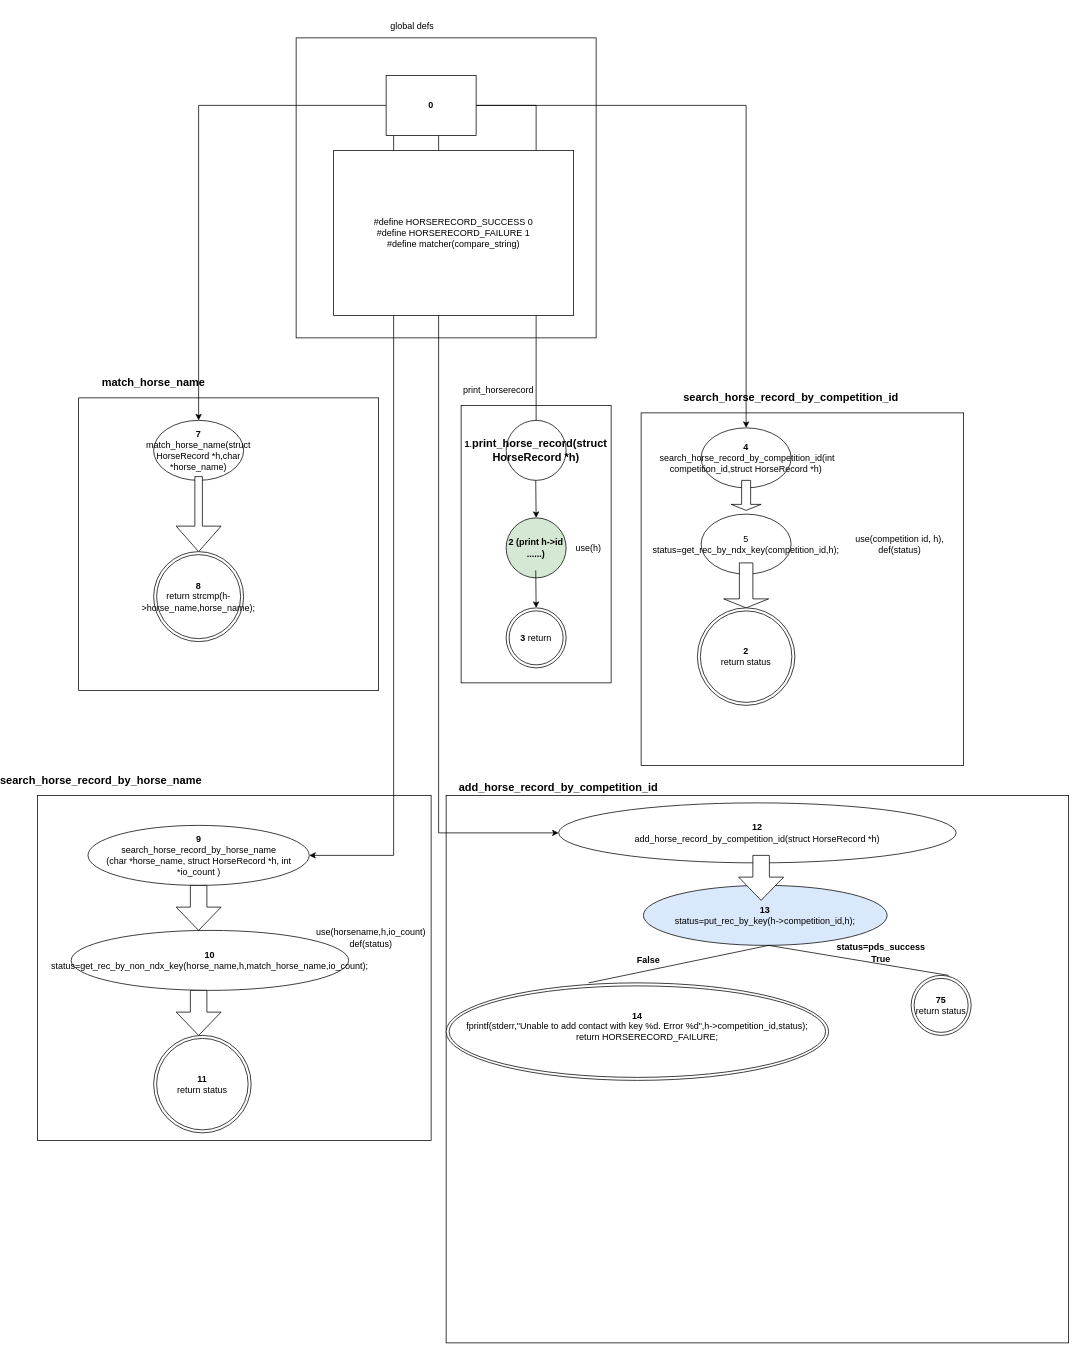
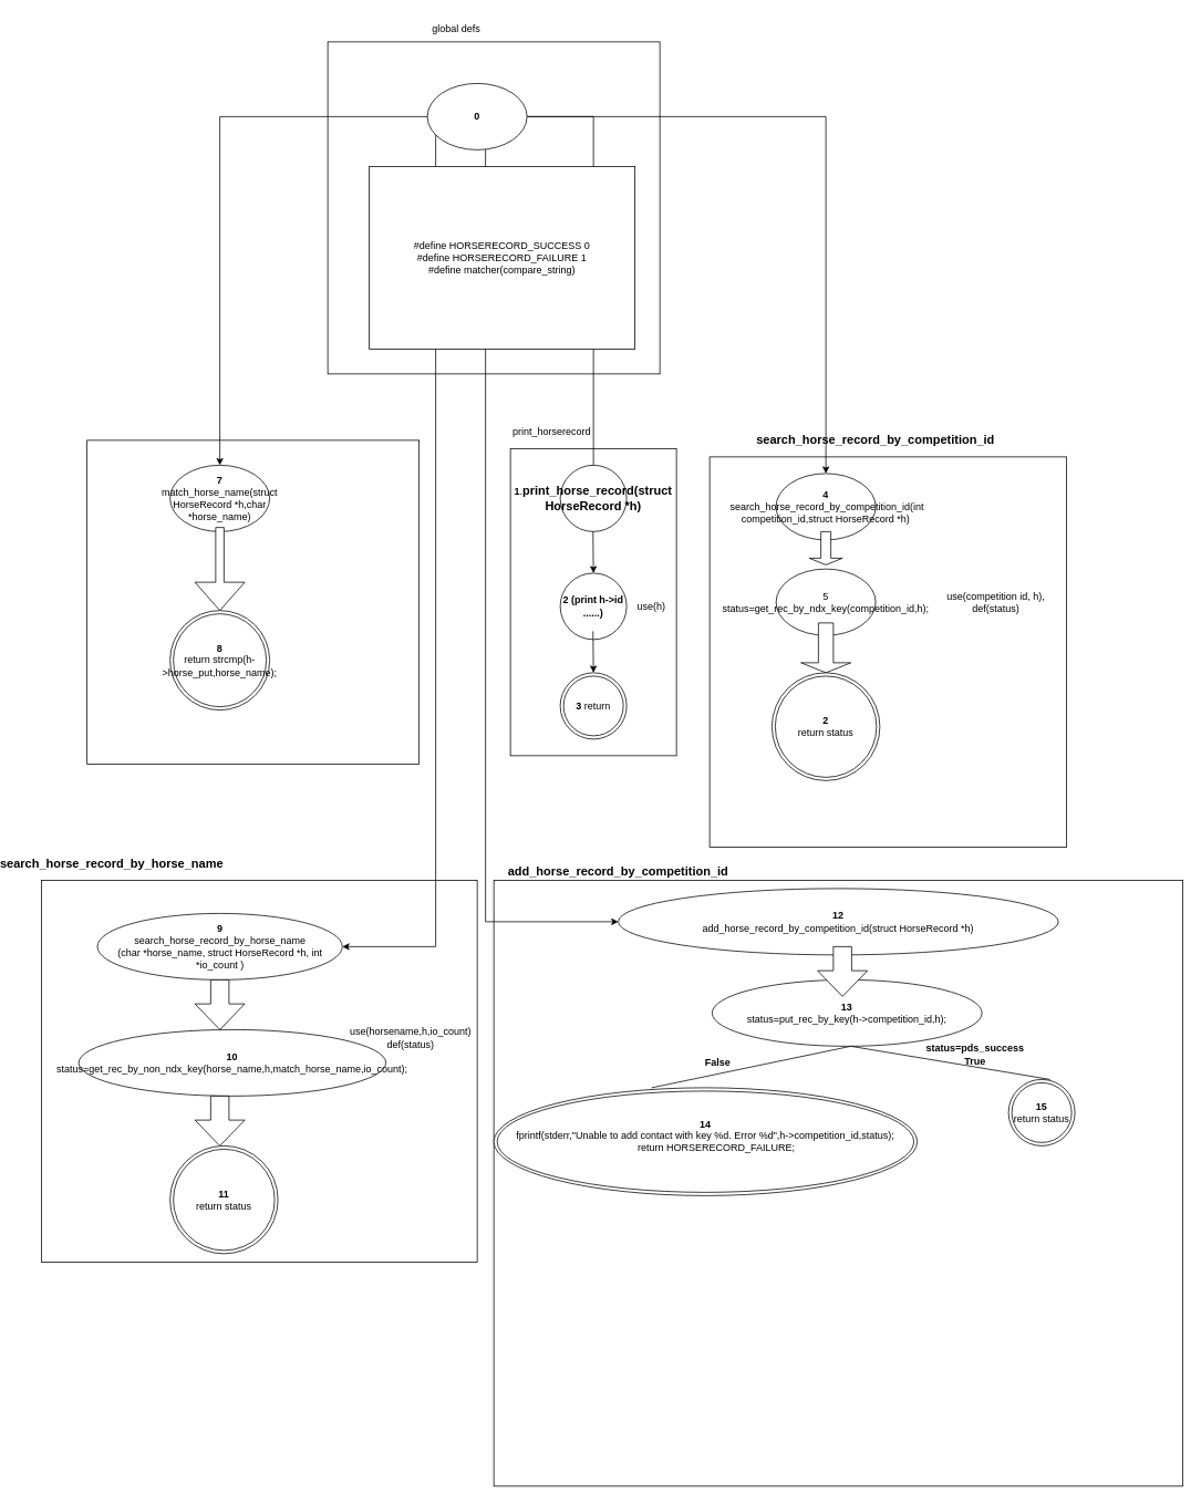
  <mxCell id="0" />
  <mxCell id="1" parent="0" />
  <mxCell id="2" value="&lt;div&gt;print_horserecord&lt;/div&gt;" style="text;html=1;strokeColor=none;fillColor=none;align=center;verticalAlign=middle;whiteSpace=wrap;rounded=0;" parent="1" vertex="1"><mxGeometry x="615" y="510" width="40" height="20" as="geometry" /></mxCell>
  <mxCell id="3" value="" style="rounded=0;whiteSpace=wrap;html=1;" parent="1" vertex="1"><mxGeometry x="585" y="540" width="200" height="370" as="geometry" /></mxCell>
  <mxCell id="4" value="&lt;b&gt;1&lt;/b&gt;.&lt;span style=&quot;font-size: 11pt ; font-family: &amp;#34;arial&amp;#34; ; color: rgb(0 , 0 , 0) ; background-color: transparent ; font-weight: 700 ; font-style: normal ; font-variant: normal ; text-decoration: none ; vertical-align: baseline&quot; id=&quot;docs-internal-guid-e7f726a6-7fff-a171-6bcc-f729c2c94e30&quot;&gt;print_horse_record(struct HorseRecord *h)&lt;/span&gt;" style="ellipse;whiteSpace=wrap;html=1;aspect=fixed;" parent="1" vertex="1"><mxGeometry x="645" y="560" width="80" height="80" as="geometry" /></mxCell>
  <mxCell id="5" value="" style="endArrow=classic;html=1;" parent="1" edge="1"><mxGeometry width="50" height="50" relative="1" as="geometry"><mxPoint x="684.5" y="640" as="sourcePoint" /><mxPoint x="685" y="690" as="targetPoint" /></mxGeometry></mxCell>
- <mxCell id="6" value="&lt;b&gt;2 (print h-&amp;gt;id ......)&lt;br&gt;&lt;/b&gt;" style="ellipse;whiteSpace=wrap;html=1;aspect=fixed;fillColor=#d5e8d4;" parent="1" vertex="1"><mxGeometry x="645" y="690" width="80" height="80" as="geometry" /></mxCell>
+ <mxCell id="6" value="&lt;b&gt;2 (print h-&amp;gt;id ......)&lt;br&gt;&lt;/b&gt;" style="ellipse;whiteSpace=wrap;html=1;aspect=fixed;" parent="1" vertex="1"><mxGeometry x="645" y="690" width="80" height="80" as="geometry" /></mxCell>
  <mxCell id="7" value="" style="endArrow=classic;html=1;" parent="1" edge="1"><mxGeometry width="50" height="50" relative="1" as="geometry"><mxPoint x="684.5" y="760" as="sourcePoint" /><mxPoint x="685" y="810" as="targetPoint" /></mxGeometry></mxCell>
  <mxCell id="8" value="&lt;b&gt;3&lt;/b&gt; return" style="ellipse;shape=doubleEllipse;whiteSpace=wrap;html=1;aspect=fixed;" parent="1" vertex="1"><mxGeometry x="645" y="810" width="80" height="80" as="geometry" /></mxCell>
  <mxCell id="9" value="&lt;span style=&quot;font-size: 11pt ; font-family: &amp;#34;arial&amp;#34; ; color: rgb(0 , 0 , 0) ; background-color: transparent ; font-weight: 700 ; font-style: normal ; font-variant: normal ; text-decoration: none ; vertical-align: baseline&quot; id=&quot;docs-internal-guid-c49a3503-7fff-2096-a5ff-627cc4552fa8&quot;&gt;search_horse_record_by_competition_id&lt;/span&gt;" style="text;html=1;strokeColor=none;fillColor=none;align=center;verticalAlign=middle;whiteSpace=wrap;rounded=0;" parent="1" vertex="1"><mxGeometry x="1005" y="520" width="40" height="20" as="geometry" /></mxCell>
  <mxCell id="10" value="" style="rounded=0;whiteSpace=wrap;html=1;" parent="1" vertex="1"><mxGeometry x="825" y="550" width="430" height="470" as="geometry" /></mxCell>
  <mxCell id="11" value="&lt;b&gt;4&lt;/b&gt;&lt;br&gt;&lt;div&gt;&amp;nbsp;search_horse_record_by_competition_id(int competition_id,struct HorseRecord *h)&lt;/div&gt;" style="ellipse;whiteSpace=wrap;html=1;" parent="1" vertex="1"><mxGeometry x="905" y="570" width="120" height="80" as="geometry" /></mxCell>
  <mxCell id="12" value="" style="shape=singleArrow;direction=south;whiteSpace=wrap;html=1;" parent="1" vertex="1"><mxGeometry x="945" y="640" width="40" height="40" as="geometry" /></mxCell>
  <mxCell id="13" value="&lt;div&gt;5&lt;/div&gt;status=get_rec_by_ndx_key(competition_id,h);" style="ellipse;whiteSpace=wrap;html=1;" parent="1" vertex="1"><mxGeometry x="905" y="685" width="120" height="80" as="geometry" /></mxCell>
  <mxCell id="14" value="use(h)" style="text;html=1;strokeColor=none;fillColor=none;align=center;verticalAlign=middle;whiteSpace=wrap;rounded=0;" parent="1" vertex="1"><mxGeometry x="735" y="720" width="40" height="20" as="geometry" /></mxCell>
  <mxCell id="15" value="&lt;div&gt;use(competition id, h),&lt;/div&gt;&lt;div&gt;def(status)&lt;br&gt;&lt;/div&gt;" style="text;html=1;strokeColor=none;fillColor=none;align=center;verticalAlign=middle;whiteSpace=wrap;rounded=0;" parent="1" vertex="1"><mxGeometry x="1105" y="715" width="130" height="20" as="geometry" /></mxCell>
  <mxCell id="16" value="" style="shape=singleArrow;direction=south;whiteSpace=wrap;html=1;" parent="1" vertex="1"><mxGeometry x="935" y="750" width="60" height="60" as="geometry" /></mxCell>
  <mxCell id="17" value="&lt;div&gt;&lt;b&gt;2&lt;/b&gt;&lt;/div&gt;&lt;div&gt;return status&lt;b&gt;&lt;br&gt;&lt;/b&gt;&lt;/div&gt;" style="ellipse;shape=doubleEllipse;whiteSpace=wrap;html=1;aspect=fixed;" parent="1" vertex="1"><mxGeometry x="900" y="810" width="130" height="130" as="geometry" /></mxCell>
- <mxCell id="18" value="&lt;span style=&quot;font-size: 11pt ; font-family: &amp;#34;arial&amp;#34; ; color: rgb(0 , 0 , 0) ; background-color: transparent ; font-weight: 700 ; font-style: normal ; font-variant: normal ; text-decoration: none ; vertical-align: baseline&quot; id=&quot;docs-internal-guid-c1b7bcbf-7fff-5d71-b515-52ab309eb63c&quot;&gt;match_horse_name&lt;/span&gt;" style="text;html=1;strokeColor=none;fillColor=none;align=center;verticalAlign=middle;whiteSpace=wrap;rounded=0;" parent="1" vertex="1"><mxGeometry x="155" y="500" width="40" height="20" as="geometry" /></mxCell>
  <mxCell id="19" value="" style="rounded=0;whiteSpace=wrap;html=1;" parent="1" vertex="1"><mxGeometry x="75" y="530" width="400" height="390" as="geometry" /></mxCell>
  <mxCell id="20" value="&lt;b&gt;7 &lt;/b&gt;match_horse_name(struct HorseRecord *h,char *horse_name)" style="ellipse;whiteSpace=wrap;html=1;" parent="1" vertex="1"><mxGeometry x="175" y="560" width="120" height="80" as="geometry" /></mxCell>
- <mxCell id="21" value="&lt;div&gt;&lt;b&gt;8&lt;/b&gt;&lt;/div&gt;&lt;div&gt;return strcmp(h-&amp;gt;horse_name,horse_name);&lt;b&gt;&lt;br&gt;&lt;/b&gt;&lt;/div&gt;" style="ellipse;shape=doubleEllipse;whiteSpace=wrap;html=1;aspect=fixed;" parent="1" vertex="1"><mxGeometry x="175" y="735" width="120" height="120" as="geometry" /></mxCell>
+ <mxCell id="21" value="&lt;div&gt;&lt;b&gt;8&lt;/b&gt;&lt;/div&gt;&lt;div&gt;return strcmp(h-&amp;gt;horse_put,horse_name);&lt;b&gt;&lt;br&gt;&lt;/b&gt;&lt;/div&gt;" style="ellipse;shape=doubleEllipse;whiteSpace=wrap;html=1;aspect=fixed;" parent="1" vertex="1"><mxGeometry x="175" y="735" width="120" height="120" as="geometry" /></mxCell>
  <mxCell id="22" value="" style="shape=singleArrow;direction=south;whiteSpace=wrap;html=1;arrowWidth=0.167;arrowSize=0.34;" parent="1" vertex="1"><mxGeometry x="205" y="635" width="60" height="100" as="geometry" /></mxCell>
  <mxCell id="23" value="&lt;span style=&quot;font-size: 11pt ; font-family: &amp;#34;arial&amp;#34; ; color: rgb(0 , 0 , 0) ; background-color: transparent ; font-weight: 700 ; font-style: normal ; font-variant: normal ; text-decoration: none ; vertical-align: baseline&quot; id=&quot;docs-internal-guid-80be8584-7fff-e70f-af94-6bbde960ca1e&quot;&gt;search_horse_record_by_horse_name&lt;/span&gt;" style="text;html=1;strokeColor=none;fillColor=none;align=center;verticalAlign=middle;whiteSpace=wrap;rounded=0;" parent="1" vertex="1"><mxGeometry x="85" y="1030" width="40" height="20" as="geometry" /></mxCell>
  <mxCell id="24" value="" style="rounded=0;whiteSpace=wrap;html=1;" parent="1" vertex="1"><mxGeometry x="20" y="1060" width="525" height="460" as="geometry" /></mxCell>
  <mxCell id="25" value="&lt;div&gt;&lt;b&gt;9&lt;/b&gt;&lt;/div&gt;&lt;div&gt;search_horse_record_by_horse_name&lt;/div&gt;&lt;div&gt;(char *horse_name, struct HorseRecord *h, int *io_count )&lt;br&gt;&lt;/div&gt;" style="ellipse;whiteSpace=wrap;html=1;" parent="1" vertex="1"><mxGeometry x="87.5" y="1100" width="295" height="80" as="geometry" /></mxCell>
  <mxCell id="26" value="" style="shape=singleArrow;direction=south;whiteSpace=wrap;html=1;arrowWidth=0.367;arrowSize=0.517;" parent="1" vertex="1"><mxGeometry x="205" y="1180" width="60" height="60" as="geometry" /></mxCell>
  <mxCell id="27" value="&lt;div&gt;&lt;b&gt;10&lt;/b&gt;&lt;/div&gt;&lt;div&gt;status=get_rec_by_non_ndx_key(horse_name,h,match_horse_name,io_count);&lt;br&gt;&lt;/div&gt;" style="ellipse;whiteSpace=wrap;html=1;" parent="1" vertex="1"><mxGeometry x="65" y="1240" width="370" height="80" as="geometry" /></mxCell>
  <mxCell id="28" value="&lt;div&gt;use(horsename,h,io_count)&lt;/div&gt;&lt;div&gt;def(status)&lt;br&gt;&lt;/div&gt;" style="text;html=1;strokeColor=none;fillColor=none;align=center;verticalAlign=middle;whiteSpace=wrap;rounded=0;" parent="1" vertex="1"><mxGeometry x="445" y="1240" width="40" height="20" as="geometry" /></mxCell>
  <mxCell id="29" value="" style="shape=singleArrow;direction=south;whiteSpace=wrap;html=1;arrowWidth=0.367;arrowSize=0.517;" parent="1" vertex="1"><mxGeometry x="205" y="1320" width="60" height="60" as="geometry" /></mxCell>
  <mxCell id="30" value="&lt;div&gt;&lt;b&gt;11&lt;/b&gt;&lt;/div&gt;&lt;div&gt;return status&lt;b&gt;&lt;br&gt;&lt;/b&gt;&lt;/div&gt;" style="ellipse;shape=doubleEllipse;whiteSpace=wrap;html=1;aspect=fixed;" parent="1" vertex="1"><mxGeometry x="175" y="1380" width="130" height="130" as="geometry" /></mxCell>
  <mxCell id="31" value="&lt;span style=&quot;font-size: 11pt ; font-family: &amp;#34;arial&amp;#34; ; color: rgb(0 , 0 , 0) ; background-color: transparent ; font-weight: 700 ; font-style: normal ; font-variant: normal ; text-decoration: none ; vertical-align: baseline&quot; id=&quot;docs-internal-guid-64030098-7fff-b87a-b72f-f77a553c0bb0&quot;&gt;add_horse_record_by_competition_id&lt;/span&gt;" style="text;html=1;strokeColor=none;fillColor=none;align=center;verticalAlign=middle;whiteSpace=wrap;rounded=0;" parent="1" vertex="1"><mxGeometry x="695" y="1040" width="40" height="20" as="geometry" /></mxCell>
  <mxCell id="32" value="" style="rounded=0;whiteSpace=wrap;html=1;" parent="1" vertex="1"><mxGeometry y="1060" width="830" height="730" as="geometry" x="565" /></mxCell>
  <mxCell id="33" value="&lt;b&gt;12&lt;/b&gt;&lt;br&gt;&lt;div&gt;add_horse_record_by_competition_id(struct HorseRecord *h)&lt;/div&gt;" style="ellipse;whiteSpace=wrap;html=1;" parent="1" vertex="1"><mxGeometry x="715" y="1070" width="530" height="80" as="geometry" /></mxCell>
- <mxCell id="34" value="&lt;div&gt;&lt;b&gt;13&lt;/b&gt;&lt;/div&gt;&lt;div&gt;status=put_rec_by_key(h-&amp;gt;competition_id,h);&lt;br&gt;&lt;/div&gt;" style="ellipse;whiteSpace=wrap;html=1;fillColor=#dae8fc;" parent="1" vertex="1"><mxGeometry x="828" y="1180" width="325" height="80" as="geometry" /></mxCell>
+ <mxCell id="34" value="&lt;div&gt;&lt;b&gt;13&lt;/b&gt;&lt;/div&gt;&lt;div&gt;status=put_rec_by_key(h-&amp;gt;competition_id,h);&lt;br&gt;&lt;/div&gt;" style="ellipse;whiteSpace=wrap;html=1;" parent="1" vertex="1"><mxGeometry x="828" y="1180" width="325" height="80" as="geometry" /></mxCell>
  <mxCell id="35" value="" style="shape=singleArrow;direction=south;whiteSpace=wrap;html=1;arrowWidth=0.367;arrowSize=0.517;" parent="1" vertex="1"><mxGeometry x="955" y="1140" width="60" height="60" as="geometry" /></mxCell>
  <mxCell id="36" value="" style="endArrow=none;html=1;exitX=0.5;exitY=0;exitDx=0;exitDy=0;" parent="1" edge="1"><mxGeometry width="50" height="50" relative="1" as="geometry"><mxPoint x="755" y="1310" as="sourcePoint" /><mxPoint x="995" y="1260" as="targetPoint" /></mxGeometry></mxCell>
  <mxCell id="37" value="" style="endArrow=none;html=1;exitX=0.5;exitY=0;exitDx=0;exitDy=0;" parent="1" edge="1"><mxGeometry width="50" height="50" relative="1" as="geometry"><mxPoint x="1235" y="1300" as="sourcePoint" /><mxPoint x="995" y="1260" as="targetPoint" /><Array as="points"><mxPoint x="1115" y="1280" /></Array></mxGeometry></mxCell>
- <mxCell id="38" value="&lt;div&gt;&lt;b&gt;75&lt;/b&gt;&lt;br&gt;&lt;/div&gt;&lt;div&gt;return status&lt;/div&gt;" style="ellipse;shape=doubleEllipse;whiteSpace=wrap;html=1;aspect=fixed;" parent="1" vertex="1"><mxGeometry x="1185" y="1300" width="80" height="80" as="geometry" /></mxCell>
+ <mxCell id="38" value="&lt;div&gt;&lt;b&gt;15&lt;/b&gt;&lt;br&gt;&lt;/div&gt;&lt;div&gt;return status&lt;/div&gt;" style="ellipse;shape=doubleEllipse;whiteSpace=wrap;html=1;aspect=fixed;" parent="1" vertex="1"><mxGeometry x="1185" y="1300" width="80" height="80" as="geometry" /></mxCell>
  <mxCell id="39" value="&lt;b&gt;status=pds_success True&lt;/b&gt;" style="text;html=1;strokeColor=none;fillColor=none;align=center;verticalAlign=middle;whiteSpace=wrap;rounded=0;" parent="1" vertex="1"><mxGeometry x="1105" y="1260" width="80" height="20" as="geometry" /></mxCell>
  <mxCell id="40" value="&lt;b&gt;False&lt;/b&gt;" style="text;html=1;strokeColor=none;fillColor=none;align=center;verticalAlign=middle;whiteSpace=wrap;rounded=0;" parent="1" vertex="1"><mxGeometry x="815" y="1270" width="40" height="20" as="geometry" /></mxCell>
  <mxCell id="41" value="&lt;div&gt;&lt;b&gt;14&lt;/b&gt;&lt;/div&gt;&lt;div&gt;fprintf(stderr,&quot;Unable to add contact with key %d. Error %d&quot;,h-&amp;gt;competition_id,status);&lt;br&gt;&amp;nbsp;&amp;nbsp; &amp;nbsp;&amp;nbsp;&amp;nbsp;&amp;nbsp; return HORSERECORD_FAILURE;&lt;br&gt;&lt;/div&gt;&lt;div&gt;&lt;br&gt;&lt;/div&gt;" style="ellipse;shape=doubleEllipse;whiteSpace=wrap;html=1;" parent="1" vertex="1"><mxGeometry y="1310" width="510" height="130" as="geometry" x="565" /></mxCell>
  <mxCell id="42" value="" style="rounded=0;whiteSpace=wrap;html=1;" parent="1" vertex="1"><mxGeometry x="365" y="50" width="400" height="400" as="geometry" /></mxCell>
  <mxCell id="43" value="&lt;div&gt;global defs&lt;/div&gt;" style="text;html=1;strokeColor=none;fillColor=none;align=center;verticalAlign=middle;whiteSpace=wrap;rounded=0;" parent="1" vertex="1"><mxGeometry x="445" y="20" width="150" height="30" as="geometry" /></mxCell>
  <mxCell id="44" style="edgeStyle=orthogonalEdgeStyle;rounded=0;orthogonalLoop=1;jettySize=auto;html=1;" parent="1" source="49" target="20" edge="1"><mxGeometry relative="1" as="geometry" /></mxCell>
  <mxCell id="45" style="edgeStyle=orthogonalEdgeStyle;rounded=0;orthogonalLoop=1;jettySize=auto;html=1;entryX=0.5;entryY=0;entryDx=0;entryDy=0;endArrow=none;" parent="1" source="49" target="4" edge="1"><mxGeometry relative="1" as="geometry" /></mxCell>
  <mxCell id="46" style="edgeStyle=orthogonalEdgeStyle;rounded=0;orthogonalLoop=1;jettySize=auto;html=1;" parent="1" source="49" target="11" edge="1"><mxGeometry relative="1" as="geometry" /></mxCell>
  <mxCell id="47" style="edgeStyle=orthogonalEdgeStyle;rounded=0;orthogonalLoop=1;jettySize=auto;html=1;" parent="1" source="49" target="25" edge="1"><mxGeometry relative="1" as="geometry"><Array as="points"><mxPoint x="495" y="1140" /></Array></mxGeometry></mxCell>
  <mxCell id="48" style="edgeStyle=orthogonalEdgeStyle;rounded=0;orthogonalLoop=1;jettySize=auto;html=1;" parent="1" source="49" target="33" edge="1"><mxGeometry relative="1" as="geometry"><Array as="points"><mxPoint x="555" y="1110" /></Array></mxGeometry></mxCell>
- <mxCell id="49" value="&lt;b&gt;0&lt;/b&gt;" style="whiteSpace=wrap;html=1;rounded=0;" parent="1" vertex="1"><mxGeometry x="485" y="100" width="120" height="80" as="geometry" /></mxCell>
+ <mxCell id="49" value="&lt;b&gt;0&lt;/b&gt;" style="ellipse;whiteSpace=wrap;html=1;" parent="1" vertex="1"><mxGeometry x="485" y="100" width="120" height="80" as="geometry" /></mxCell>
  <mxCell id="50" value="#define HORSERECORD_SUCCESS 0&lt;br&gt;&lt;div&gt;#define HORSERECORD_FAILURE 1&lt;/div&gt;&lt;div&gt;#define matcher(compare_string)&lt;br&gt;&lt;/div&gt;" style="rounded=0;whiteSpace=wrap;html=1;" parent="1" vertex="1"><mxGeometry x="415" y="200" width="320" height="220" as="geometry" /></mxCell>
